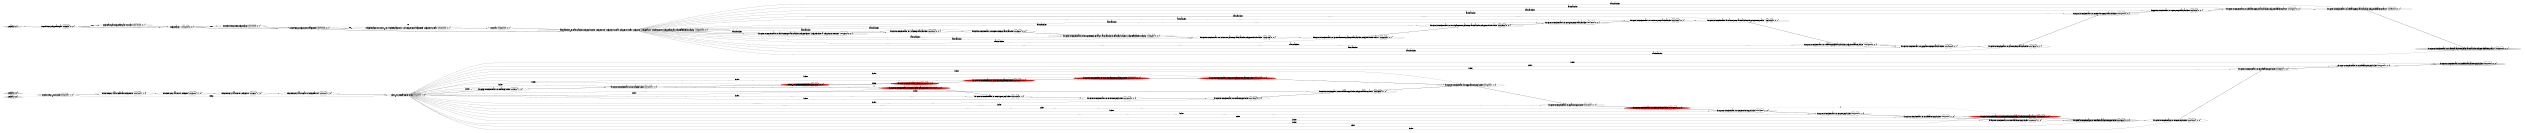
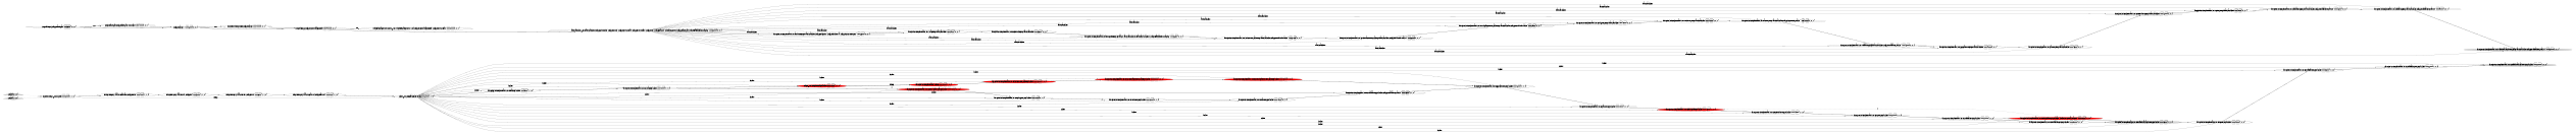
  digraph {
    rankdir=LR
    node [fillcolor=white shape=ellipse style=filled]
    edge [style=bold]
    n1 [fillcolor=red label="this.registerServiceImplementation(,new H2HistoryDeleteDAO(h2Client))@@@18@@@['1', '1', '0']"]
    n2 [label="this.registerServiceImplementation(,new H2TopNRecordsQueryDAO(h2Client))@@@19@@@['1', '1', '0']"]
    n3 [label="this.registerServiceImplementation(,new H2LogQueryDAO(h2Client))@@@20@@@['1', '1', '0']"]
    n4 [label="this.registerServiceImplementation(,new H2AggregationQueryDAO(h2Client))@@@16@@@['1', '1', '0']"]
    n5 [label="this.registerServiceImplementation(,new H2AlarmQueryDAO(h2Client))@@@17@@@['1', '1', '0']"]
    n6 [fillcolor=red label="this.registerServiceImplementation(,new H2NetworkAddressAliasDAO(h2Client))@@@11@@@['0', '1', '0']"]
    n7 [label="this.registerServiceImplementation(,new H2TopologyQueryDAO(h2Client))@@@12@@@['0', '1', '0']"]
    n8 [label="this.registerServiceImplementation(,new H2MetricsQueryDAO(h2Client))@@@13@@@['0', '1', '0']"]
    n9 [label="this.registerServiceImplementation(,new H2ProfileTaskQueryDAO(h2Client))@@@21@@@['1', '1', '0']"]
    n10 [label="this.registerServiceImplementation(,new H2ProfileTaskLogQueryDAO(h2Client))@@@22@@@['0', '1', '0']"]
    n11 [fillcolor=red label="this.registerServiceImplementation(,new H2HistoryDeleteDAO(getManager(),h2Client,new GeneralStorageTTL()))@@@22@@@['1', '0', '0']"]
    n12 [fillcolor=lightgray label="this.registerServiceImplementation(,new H2ProfileThreadSnapshotQueryDAO(h2Client))@@@23@@@['1', '1', '0']"]
    n13 [label="settings.setProperty(\"dataSource.user\",config.getUser())@@@6@@@['1', '1', '0']"]
    n14 [label="settings.setProperty(\"dataSource.password\",config.getPassword())@@@7@@@['1', '1', '0']"]
    n15 [label="h2Client = new JDBCHikariCPClient(settings)@@@8@@@['1', '1', '0']"]
    n16 [label="this.registerServiceImplementation(,new H2StorageDAO(h2Client))@@@10@@@['1', '1', '0']"]
    n17 [fillcolor=red label="lockDAO = new H2RegisterLockDAO(h2Client)@@@11@@@['1', '0', '0']"]
    n18 [fillcolor=red label="this.registerServiceImplementation(,lockDAO)@@@12@@@['1', '0', '0']"]
    n19 [label="this.registerServiceImplementation(,new MetricsQueryEsDAO(elasticSearchClient))@@@41@@@['0', '0', '1']"]
    n20 [label="this.registerServiceImplementation(,new TraceQueryEsDAO(elasticSearchClient,config.getSegmentQueryMaxSize()))@@@42@@@['0', '0', '1']"]
    n21 [label="this.registerServiceImplementation(,new MetadataQueryEsDAO(elasticSearchClient,config.getMetadataQueryMaxSize()))@@@43@@@['0', '0', '1']"]
-   n22 [fillcolor=lightgray label="prepare['0', '0', '1']" shape=diamond]
    n23 [label="!StringUtil.isEmpty(config.getNameSpace())@@@3@@@['0', '0', '1']" shape=diamond]
    n24 [label="config.setNameSpace(config.getNameSpace().toLowerCase())@@@4@@@['0', '0', '1']"]
    n25 [label="config.getDayStep() > 1@@@6@@@['0', '0', '1']" shape=diamond]
    n26 [label="this.registerServiceImplementation(,new H2TraceQueryDAO(h2Client))@@@14@@@['0', '1', '0']"]
    n27 [label="this.registerServiceImplementation(,new AlarmQueryEsDAO(elasticSearchClient))@@@45@@@['0', '0', '1']"]
    n28 [label="this.registerServiceImplementation(,new TopNRecordsQueryEsDAO(elasticSearchClient))@@@46@@@['0', '0', '1']"]
    n29 [label="this.registerServiceImplementation(,new LogQueryEsDAO(elasticSearchClient))@@@47@@@['0', '0', '1']"]
    n30 [fillcolor=red label="this.registerServiceImplementation(,new H2ServiceInstanceInventoryCacheDAO(h2Client))@@@14@@@['1', '0', '0']"]
    n31 [fillcolor=red label="this.registerServiceImplementation(,new H2NetworkAddressInventoryCacheDAO(h2Client))@@@15@@@['1', '0', '0']"]
    n32 [label="TimeSeriesUtils.setDAY_STEP(config.getDayStep())@@@7@@@['0', '0', '1']"]
    n33 [label="!StringUtil.isEmpty(config.getSecretsManagementFile())@@@9@@@['0', '0', '1']" shape=diamond]
    n34 [label="MultipleFilesChangeMonitor monitor = new MultipleFilesChangeMonitor(10,null,config.getSecretsManagementFile(),config.getTrustStorePass())@@@10@@@['0', '0', '1']"]
-   n35 [label="monitor.start()@@@30@@@['0', '0', '1']"]
    n36 [label="elasticSearchClient = new ElasticSearchClient(config.getClusterNodes(),config.getProtocol(),config.getTrustStorePath(),config.getTrustStorePass(),config.getUser(),config.getPassword(),indexNameConverters(config.getNameSpace(),config.isEnablePackedDownsampling()))@@@32@@@['0', '0', '1']"]
    n37 [label="this.registerServiceImplementation(,new H2LogQueryDAO(h2Client))@@@24@@@['1', '0', '0']"]
    n38 [label="this.registerServiceImplementation(,new AggregationQueryEsDAO(elasticSearchClient))@@@44@@@['0', '0', '1']"]
    n39 [label="this.registerServiceImplementation(,new BatchProcessEsDAO(elasticSearchClient,config.getBulkActions(),config.getFlushInterval(),config.getConcurrentRequests()))@@@33@@@['0', '0', '1']"]
    n40 [label="this.registerServiceImplementation(,new StorageEsDAO(elasticSearchClient))@@@34@@@['0', '0', '1']"]
    n41 [label="this.registerServiceImplementation(,new RegisterLockDAOImpl(elasticSearchClient))@@@35@@@['0', '0', '1']"]
    n42 [label="this.registerServiceImplementation(,new ProfileTaskQueryEsDAO(elasticSearchClient,config.getProfileTaskQueryMaxSize()))@@@48@@@['0', '0', '1']"]
    n43 [label="this.registerServiceImplementation(,new H2ProfileTaskQueryDAO(h2Client))@@@25@@@['1', '0', '0']"]
    n44 [label="this.registerServiceImplementation(,new H2ProfileTaskLogQueryDAO(h2Client))@@@26@@@['1', '0', '0']"]
    n45 [fillcolor=lightgray label="this.registerServiceImplementation(,new H2ProfileThreadSnapshotQueryDAO(h2Client))@@@27@@@['1', '0', '0']"]
    n46 [label="this.registerServiceImplementation(,new ProfileTaskLogEsDAO(elasticSearchClient,config.getProfileTaskQueryMaxSize()))@@@49@@@['0', '0', '1']"]
    n47 [label="this.registerServiceImplementation(,new TopologyQueryEsDAO(elasticSearchClient))@@@40@@@['0', '0', '1']"]
    n48 [label="this.registerServiceImplementation(,new HistoryDeleteEsDAO(getManager(),elasticSearchClient,new ElasticsearchStorageTTL(),config.isEnablePackedDownsampling()))@@@36@@@['0', '0', '1']"]
    n49 [label="this.registerServiceImplementation(,new ServiceInventoryCacheEsDAO(elasticSearchClient,config.getResultWindowMaxSize()))@@@37@@@['0', '0', '1']"]
    n50 [fillcolor=lightgray label="this.registerServiceImplementation(,new ProfileThreadSnapshotQueryEsDAO(elasticSearchClient,config.getProfileTaskQueryMaxSize()))@@@50@@@['0', '0', '1']"]
    n51 [label="this.registerServiceImplementation(,new NetworkAddressInventoryCacheEsDAO(elasticSearchClient,config.getResultWindowMaxSize()))@@@39@@@['0', '0', '1']"]
    n52 [label="this.registerServiceImplementation(,new ServiceInstanceInventoryCacheDAO(elasticSearchClient,config.getResultWindowMaxSize()))@@@38@@@['0', '0', '1']"]
    n53 [fillcolor=red label="this.registerServiceImplementation(,new H2ServiceInventoryCacheDAO(h2Client))@@@13@@@['1', '0', '0']"]
    n54 [label="this.registerServiceImplementation(,new H2BatchDAO(h2Client))@@@9@@@['1', '1', '0']"]
    n55 [label="this.registerServiceImplementation(,new H2MetadataQueryDAO(h2Client,config.getMetadataQueryMaxSize()))@@@15@@@['0', '1', '0']"]
    n56 [fillcolor=lightgray label="prepare['0', '1', '0']" shape=diamond]
    n57 [label="Properties settings = new Properties()@@@3@@@['1', '1', '0']"]
    n58 [label="settings.setProperty(\"dataSourceClassName\",config.getDriver())@@@4@@@['1', '1', '0']"]
    n59 [label="settings.setProperty(\"dataSource.url\",config.getUrl())@@@5@@@['1', '1', '0']"]
    n60 [fillcolor=lightgray label="prepare['1', '0', '0']" shape=diamond]
    n1 -> n2
    n2 -> n3
    n3 -> n9
    n4 -> n5
    n5 -> n1
    n6 -> n7
    n7 -> n8
    n8 -> n26
    n9 -> n10
    n9 -> n11
    n10 -> n12
    n11 -> n1 [label=0 style=dashed]
    n11 -> n12
    n12 -> n37
    n13 -> n14
    n14 -> n15
    n15 -> n1 [label=h2Client style=solid]
    n15 -> n2 [label=h2Client style=solid]
    n15 -> n3 [label=h2Client style=solid]
    n15 -> n4 [label=h2Client style=solid]
    n15 -> n5 [label=h2Client style=solid]
    n15 -> n6 [label=h2Client style=solid]
    n15 -> n7 [label=h2Client style=solid]
    n15 -> n8 [label=h2Client style=solid]
    n15 -> n9 [label=h2Client style=solid]
    n15 -> n10 [label=h2Client style=solid]
    n15 -> n11 [label=h2Client style=solid]
    n15 -> n12 [label=h2Client style=solid]
    n15 -> n16 [label=h2Client style=solid]
    n15 -> n17 [label=h2Client style=solid]
    n15 -> n26 [label=h2Client style=solid]
    n15 -> n30 [label=h2Client style=solid]
    n15 -> n31 [label=h2Client style=solid]
    n15 -> n37 [label=h2Client style=solid]
    n15 -> n43 [label=h2Client style=solid]
    n15 -> n44 [label=h2Client style=solid]
    n15 -> n45 [label=h2Client style=solid]
    n15 -> n53 [label=h2Client style=solid]
    n15 -> n54 [label=h2Client style=solid]
    n15 -> n54
    n15 -> n55 [label=h2Client style=solid]
    n16 -> n6
    n16 -> n17
    n17 -> n6 [label=0 style=dashed]
    n17 -> n18 [label=lockDAO style=solid]
    n17 -> n18
    n18 -> n53
    n19 -> n20
    n20 -> n21
    n21 -> n38
-   n22 -> n23
    n23 -> n24
    n23 -> n24 [label=true style=dotted]
    n23 -> n25
    n24 -> n25
    n25 -> n32 [label=true style=dotted]
    n25 -> n32
    n25 -> n33
    n26 -> n55
    n27 -> n28
    n28 -> n29
    n29 -> n42
    n30 -> n31
    n31 -> n4
    n32 -> n33
    n33 -> n34
    n33 -> n34 [label=true style=dotted]
-   n33 -> n35 [label=true style=dotted]
    n33 -> n36
-   n34 -> n35
-   n35 -> n36
    n36 -> n19 [label=elasticSearchClient style=solid]
    n36 -> n20 [label=elasticSearchClient style=solid]
    n36 -> n21 [label=elasticSearchClient style=solid]
    n36 -> n27 [label=elasticSearchClient style=solid]
    n36 -> n28 [label=elasticSearchClient style=solid]
    n36 -> n29 [label=elasticSearchClient style=solid]
    n36 -> n38 [label=elasticSearchClient style=solid]
    n36 -> n39
    n36 -> n39 [label=elasticSearchClient style=solid]
    n36 -> n40 [label=elasticSearchClient style=solid]
    n36 -> n41 [label=elasticSearchClient style=solid]
    n36 -> n42 [label=elasticSearchClient style=solid]
    n36 -> n46 [label=elasticSearchClient style=solid]
    n36 -> n47 [label=elasticSearchClient style=solid]
    n36 -> n48 [label=elasticSearchClient style=solid]
    n36 -> n49 [label=elasticSearchClient style=solid]
    n36 -> n50 [label=elasticSearchClient style=solid]
    n36 -> n51 [label=elasticSearchClient style=solid]
    n36 -> n52 [label=elasticSearchClient style=solid]
    n37 -> n43
    n38 -> n27
    n39 -> n40
    n40 -> n41
    n41 -> n48
    n42 -> n46
    n43 -> n44
    n44 -> n45
    n46 -> n50
    n47 -> n19
    n48 -> n49
    n49 -> n52
    n51 -> n47
    n52 -> n51
    n53 -> n30
    n54 -> n16
    n55 -> n4
    n56 -> n57 [style=dotted]
    n57 -> n15 [label=settings style=solid]
    n57 -> n58
    n58 -> n59
    n59 -> n13
    n60 -> n57 [style=dashed]
  }
